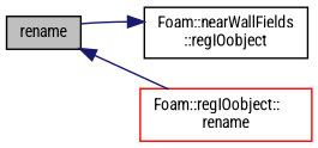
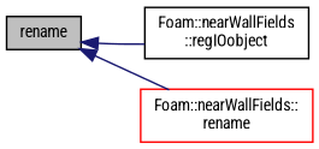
  digraph {
    fontname="Roboto Condensed"
    rankdir=LR
    node [color=black fontname="Roboto Condensed" fontsize=10 shape=record]
    edge [color=midnightblue dir=back fontname="Roboto Condensed" fontsize=10 labelfontname=FreeSans labelfontsize=10 style=solid]
    n1 [fillcolor=grey75 fontcolor=black height=0.2 label=rename style=filled width=0.4]
    n2 [height=0.2 label="Foam::nearWallFields\l::regIOobject" width=0.4]
-   n3 [color=red height=0.2 label="Foam::regIOobject::\lrename" width=0.4]
-   n2 -> n1
+   n3 [color=red height=0.2 label="Foam::nearWallFields::\lrename" width=0.4]
+   n1 -> n2
    n1 -> n3
  }
